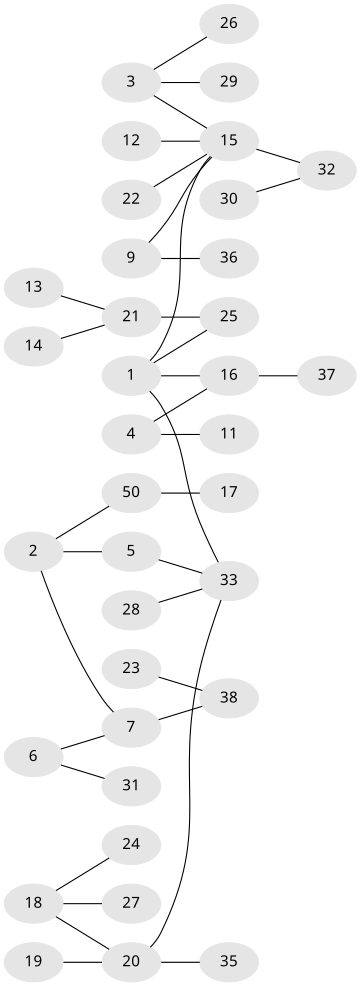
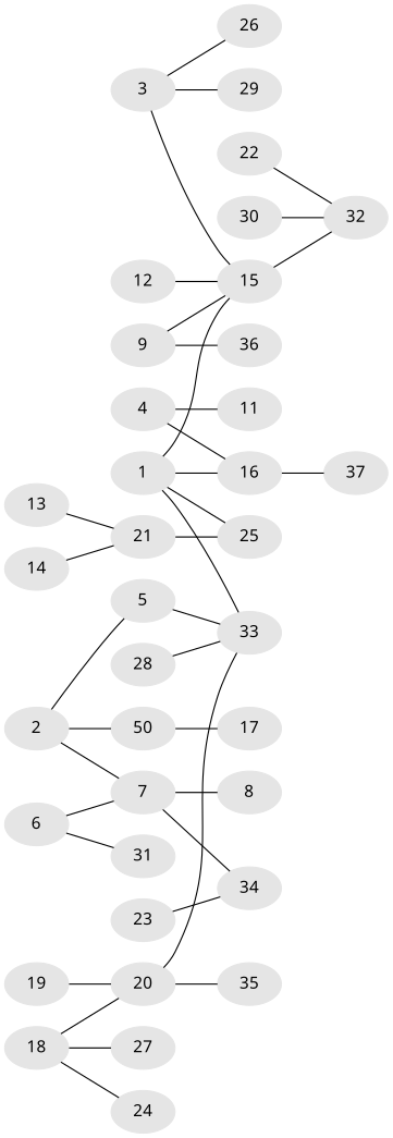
  graph {
    fontname="Noto Sans"
    rankdir=LR
    node [color=gray90 fontname="Noto Sans" style=filled]
    edge [fontname="Noto Sans" weight=1.0]
    1
    15
    16
    25
    33
    32
    37
    2
    5
    7
    n11 [label=50]
-   34 [label=38]
+   8
+   34
    17
    3
    26
    29
    4
    11
    6
    31
    9
    36
    12
    13
    21
    14
    18
    20
    24
    27
    35
    19
    22
    23
    28
    30
    1 -- 15
    1 -- 16
    1 -- 25
    1 -- 33
    15 -- 32
    16 -- 37
    2 -- 5
    2 -- 7
    2 -- n11
    5 -- 33
+   7 -- 8
    7 -- 34
    n11 -- 17
    3 -- 15
    3 -- 26
    3 -- 29
    4 -- 16
    4 -- 11
    6 -- 7
    6 -- 31
    9 -- 15
    9 -- 36
    12 -- 15
    13 -- 21
    21 -- 25
    14 -- 21
    18 -- 20
    18 -- 24
    18 -- 27
    20 -- 33
    20 -- 35
    19 -- 20
-   22 -- 15
+   22 -- 32
    23 -- 34
    28 -- 33
    30 -- 32
  }
